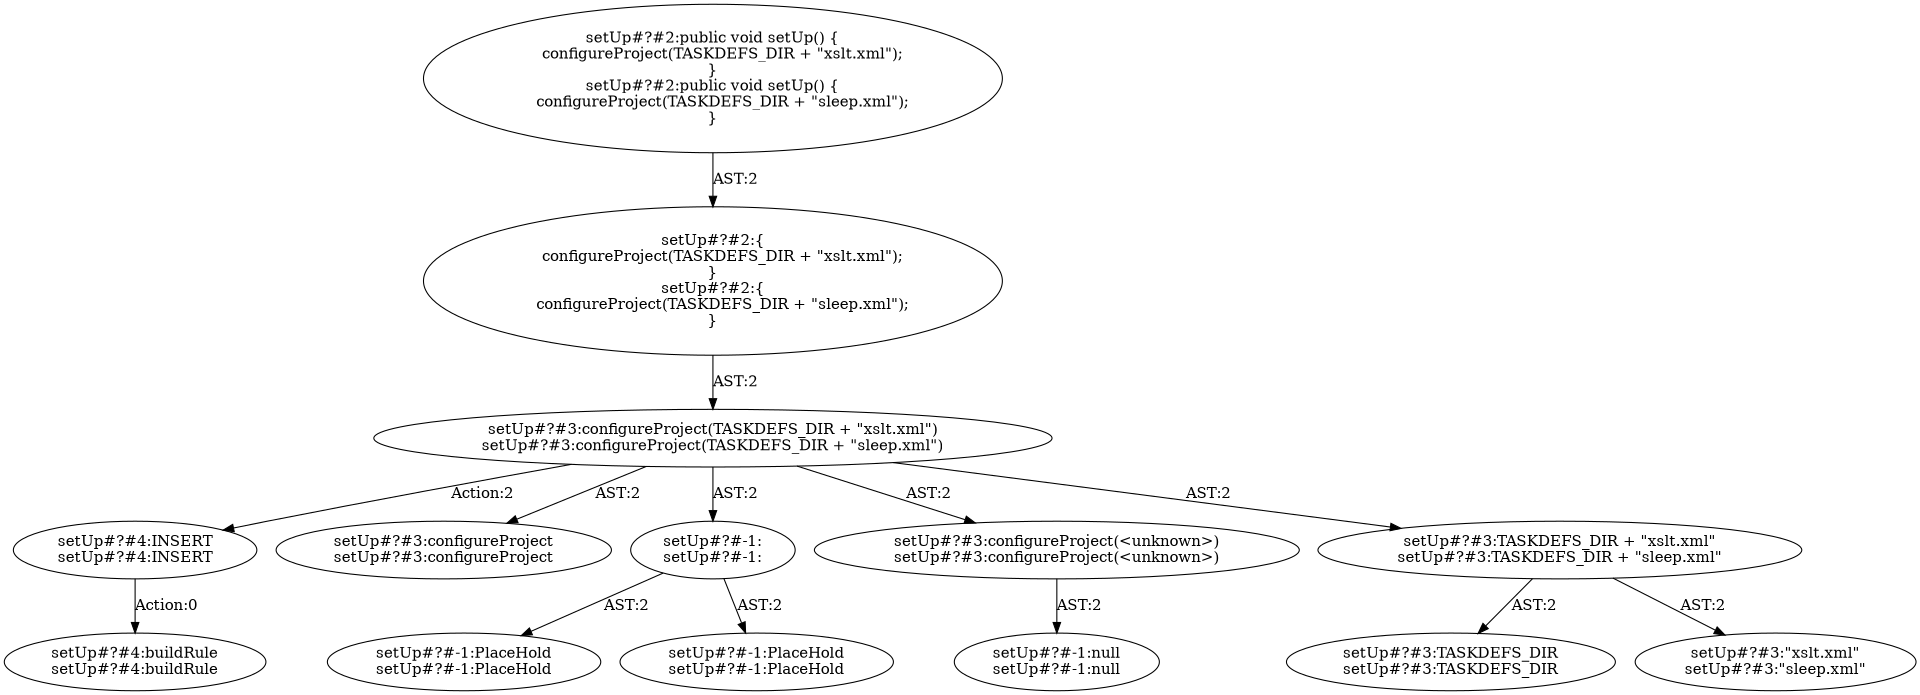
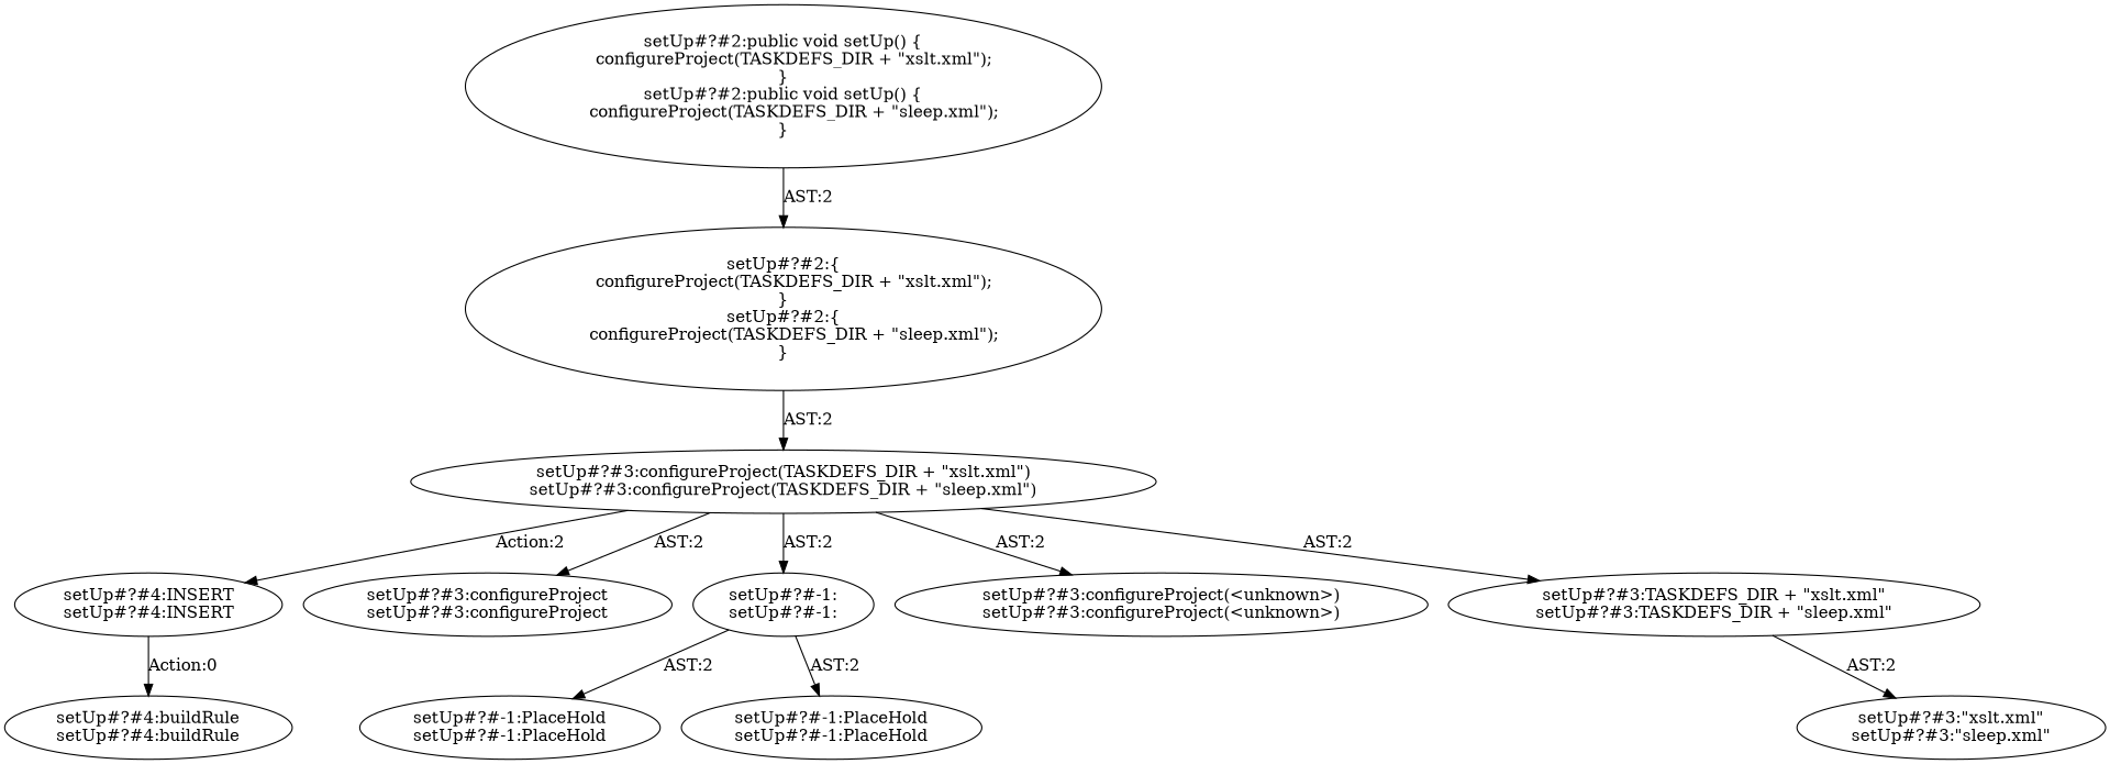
  digraph {
    node [shape=ellipse]
    n1 [label="setUp#?#4:INSERT\nsetUp#?#4:INSERT"]
    n2 [label="setUp#?#4:buildRule\nsetUp#?#4:buildRule"]
    n3 [label="setUp#?#3:configureProject(TASKDEFS_DIR + \"xslt.xml\")\nsetUp#?#3:configureProject(TASKDEFS_DIR + \"sleep.xml\")"]
    n4 [label="setUp#?#3:configureProject\nsetUp#?#3:configureProject"]
    n5 [label="setUp#?#-1:\nsetUp#?#-1:"]
    n6 [label="setUp#?#3:configureProject(<unknown>)\nsetUp#?#3:configureProject(<unknown>)"]
    n7 [label="setUp#?#3:TASKDEFS_DIR + \"xslt.xml\"\nsetUp#?#3:TASKDEFS_DIR + \"sleep.xml\""]
    n8 [label="setUp#?#-1:PlaceHold\nsetUp#?#-1:PlaceHold"]
    n9 [label="setUp#?#-1:PlaceHold\nsetUp#?#-1:PlaceHold"]
-   n10 [label="setUp#?#-1:null\nsetUp#?#-1:null"]
-   n11 [label="setUp#?#3:TASKDEFS_DIR\nsetUp#?#3:TASKDEFS_DIR"]
    n12 [label="setUp#?#3:\"xslt.xml\"\nsetUp#?#3:\"sleep.xml\""]
    n13 [label="setUp#?#2:\{\n    configureProject(TASKDEFS_DIR + \"xslt.xml\");\n\}\nsetUp#?#2:\{\n    configureProject(TASKDEFS_DIR + \"sleep.xml\");\n\}"]
    n14 [label="setUp#?#2:public void setUp() \{\n    configureProject(TASKDEFS_DIR + \"xslt.xml\");\n\}\nsetUp#?#2:public void setUp() \{\n    configureProject(TASKDEFS_DIR + \"sleep.xml\");\n\}"]
    n1 -> n2 [label="Action:0"]
    n3 -> n1 [label="Action:2"]
    n3 -> n4 [label="AST:2"]
    n3 -> n5 [label="AST:2"]
    n3 -> n6 [label="AST:2"]
    n3 -> n7 [label="AST:2"]
    n5 -> n8 [label="AST:2"]
    n5 -> n9 [label="AST:2"]
-   n6 -> n10 [label="AST:2"]
-   n7 -> n11 [label="AST:2"]
    n7 -> n12 [label="AST:2"]
    n13 -> n3 [label="AST:2"]
    n14 -> n13 [label="AST:2"]
  }
